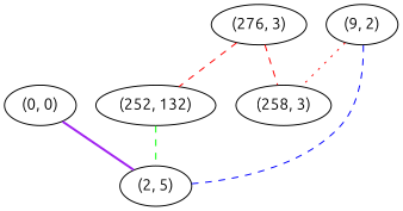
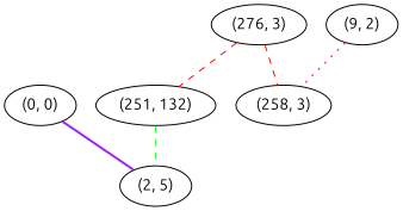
  graph {
    fontname=Ubuntu
    node [fontname=Ubuntu]
    edge [color=red fontname=Ubuntu style=dashed weight=3]
    "(0, 0)"
    "(2, 5)"
    "(276, 3)"
    "(258, 3)"
-   "(251, 132)" [label="(252, 132)"]
+   "(251, 132)"
    "(9, 2)"
    "(0, 0)" -- "(2, 5)" [color=purple style=bold weight=4]
    "(276, 3)" -- "(258, 3)"
    "(276, 3)" -- "(251, 132)" [weight=1]
    "(251, 132)" -- "(2, 5)" [color=green weight=2]
-   "(9, 2)" -- "(2, 5)" [color=blue]
    "(9, 2)" -- "(258, 3)" [style=dotted weight=1]
  }
